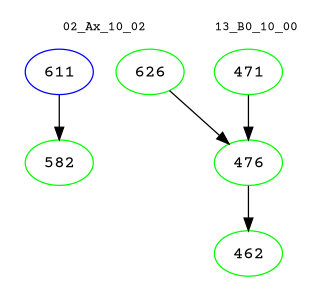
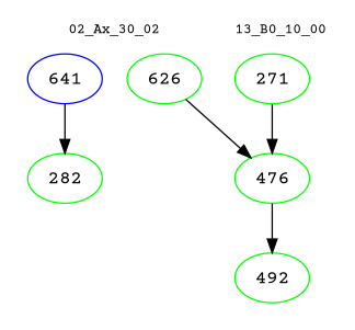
  digraph {
    fontname="Courier Prime"
    node [color=green fontname="Courier Prime"]
    edge [color=black fontname="Courier Prime"]
    n1 [label=626]
-   n2 [color=blue label=611]
-   n3 [label=582]
-   n4 [label=471]
+   n2 [color=blue label=641]
+   n3 [label=282]
+   n4 [label=271]
    n5 [label=476]
-   n6 [label=462]
+   n6 [label=492]
    subgraph cluster_1 {
      color=white
      fontsize=10
-     label="02_Ax_10_02"
+     label="02_Ax_30_02"
      n1
      n2
      n3
    }
    subgraph cluster_2 {
      color=white
      fontsize=10
      label="13_B0_10_00"
      n4
      n5
      n6
    }
    n1 -> n5
    n2 -> n3
    n4 -> n5
    n5 -> n6
  }
